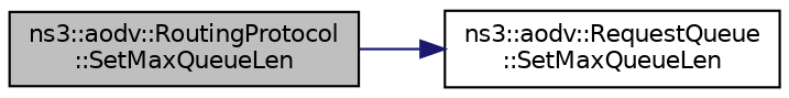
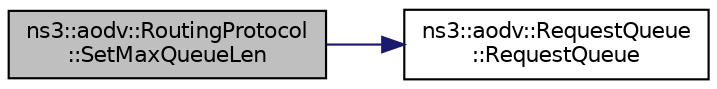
  digraph {
    rankdir=LR
    node [color=black fontname=Helvetica fontsize=10 shape=record style=filled]
    n1 [fillcolor=grey75 fontcolor=black height=0.2 label="ns3::aodv::RoutingProtocol\l::SetMaxQueueLen" width=0.4]
-   n2 [fillcolor=white height=0.2 label="ns3::aodv::RequestQueue\l::SetMaxQueueLen" width=0.4]
+   n2 [fillcolor=white height=0.2 label="ns3::aodv::RequestQueue\l::RequestQueue" width=0.4]
    n1 -> n2 [color=midnightblue fontname=Helvetica fontsize=10 labelfontname=Helvetica labelfontsize=10 style=solid]
  }
